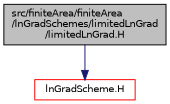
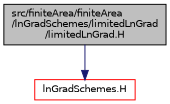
  digraph {
    node [fontname=Helvetica fontsize=10 shape=record]
    n1 [color=black fillcolor=grey75 fontcolor=black height=0.2 label="src/finiteArea/finiteArea\l/lnGradSchemes/limitedLnGrad\l/limitedLnGrad.H" style=filled width=0.4]
-   n2 [color=red height=0.2 label="lnGradScheme.H" width=0.4]
+   n2 [color=red height=0.2 label="lnGradSchemes.H" width=0.4]
    n1 -> n2 [color=midnightblue fontname=Helvetica fontsize=10 labelfontname=Helvetica labelfontsize=10 style=solid]
  }
